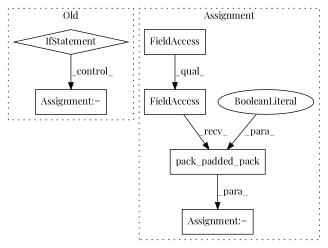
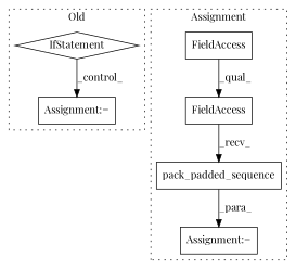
  digraph {
    fontname="Playfair Display"
    node [a=7 fontname="Playfair Display" l=1 s=14346 shape=box]
    edge [fontname="Playfair Display"]
    n1 [a=25 l="4,2" label=IfStatement s="12521,12562" shape=diamond]
    n2 [label="Assignment:=" s=12980]
-   n3 [a=32 l="21,1" label=pack_padded_pack s="14365,14405"]
-   n4 [a=9 l=5 label=BooleanLiteral s=14400 shape=ellipse]
+   n3 [a=32 l="21,1" label=pack_padded_sequence s="14365,14405"]
    n5 [a=22 l=18 label=FieldAccess]
    n6 [a=22 l=14 label=FieldAccess]
    n7 [label="Assignment:=" s=14345]
    subgraph cluster_1 {
      label=Old
      style=dotted
      n1
      n2
    }
    subgraph cluster_2 {
      label=Assignment
      style=dotted
      n3
-     n4
      n5
      n6
      n7
    }
    n1 -> n2 [label=_control_]
    n3 -> n7 [label=_para_]
-   n4 -> n3 [label=_para_]
    n5 -> n3 [label=_recv_]
    n6 -> n5 [label=_qual_]
  }
